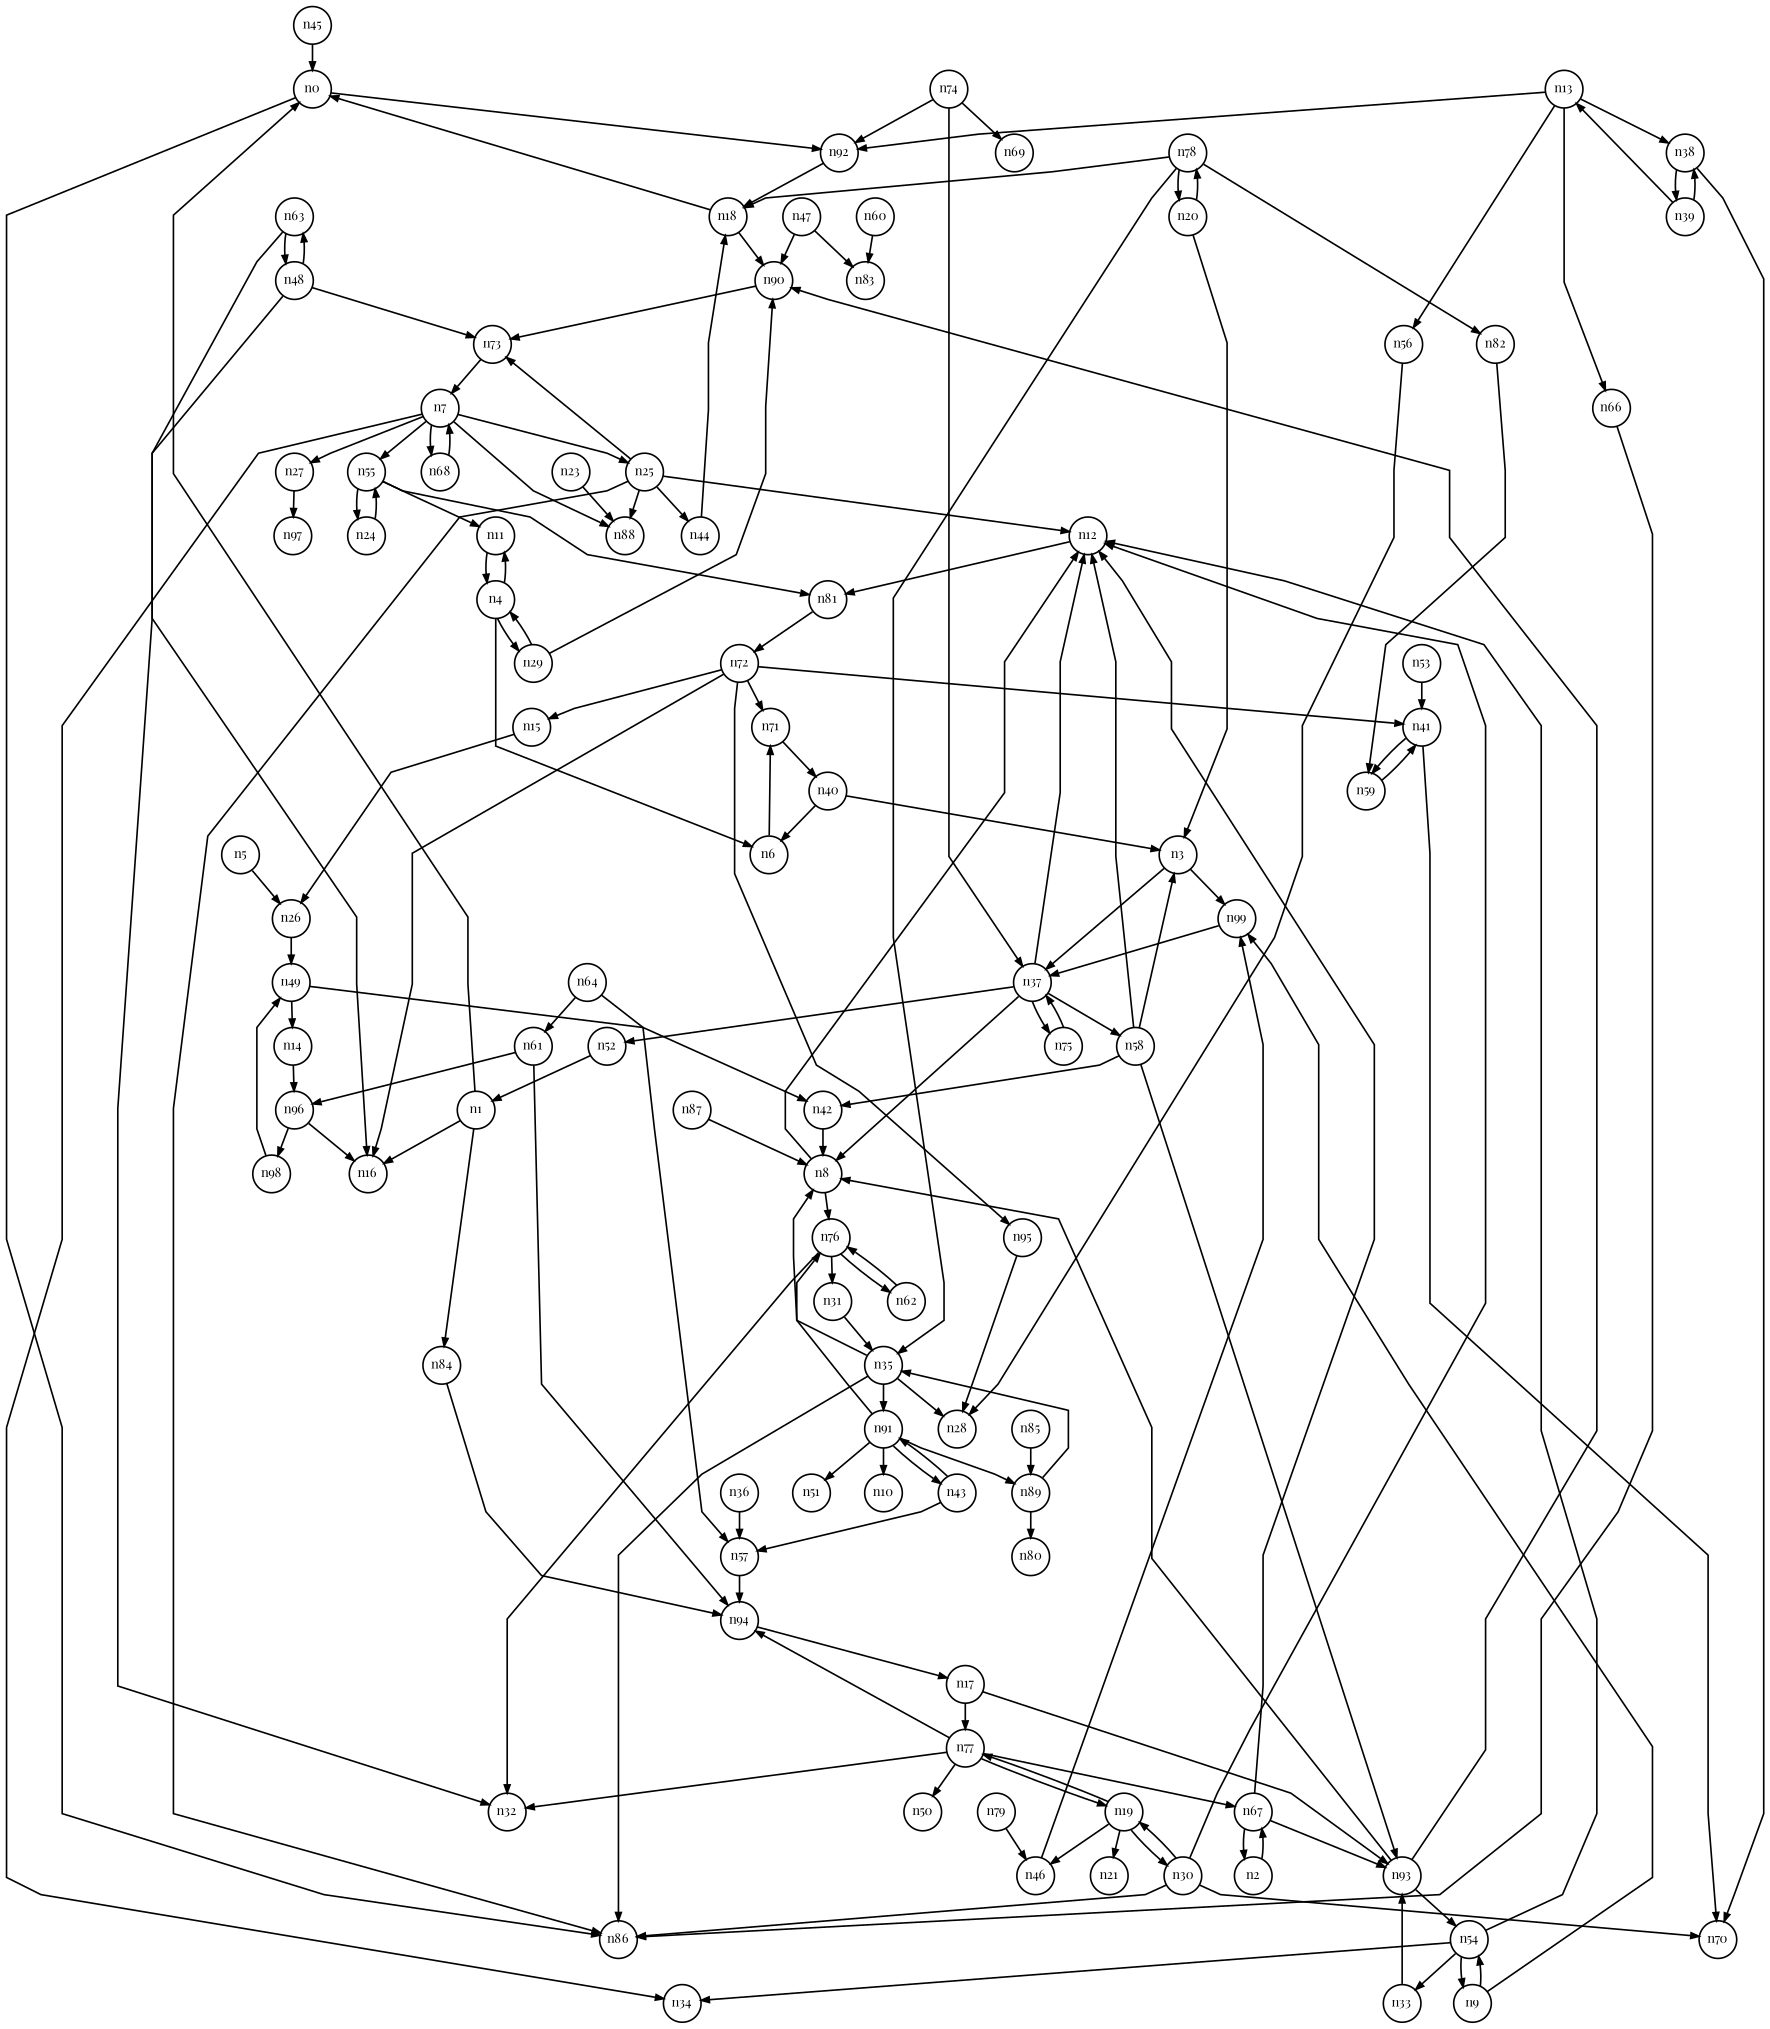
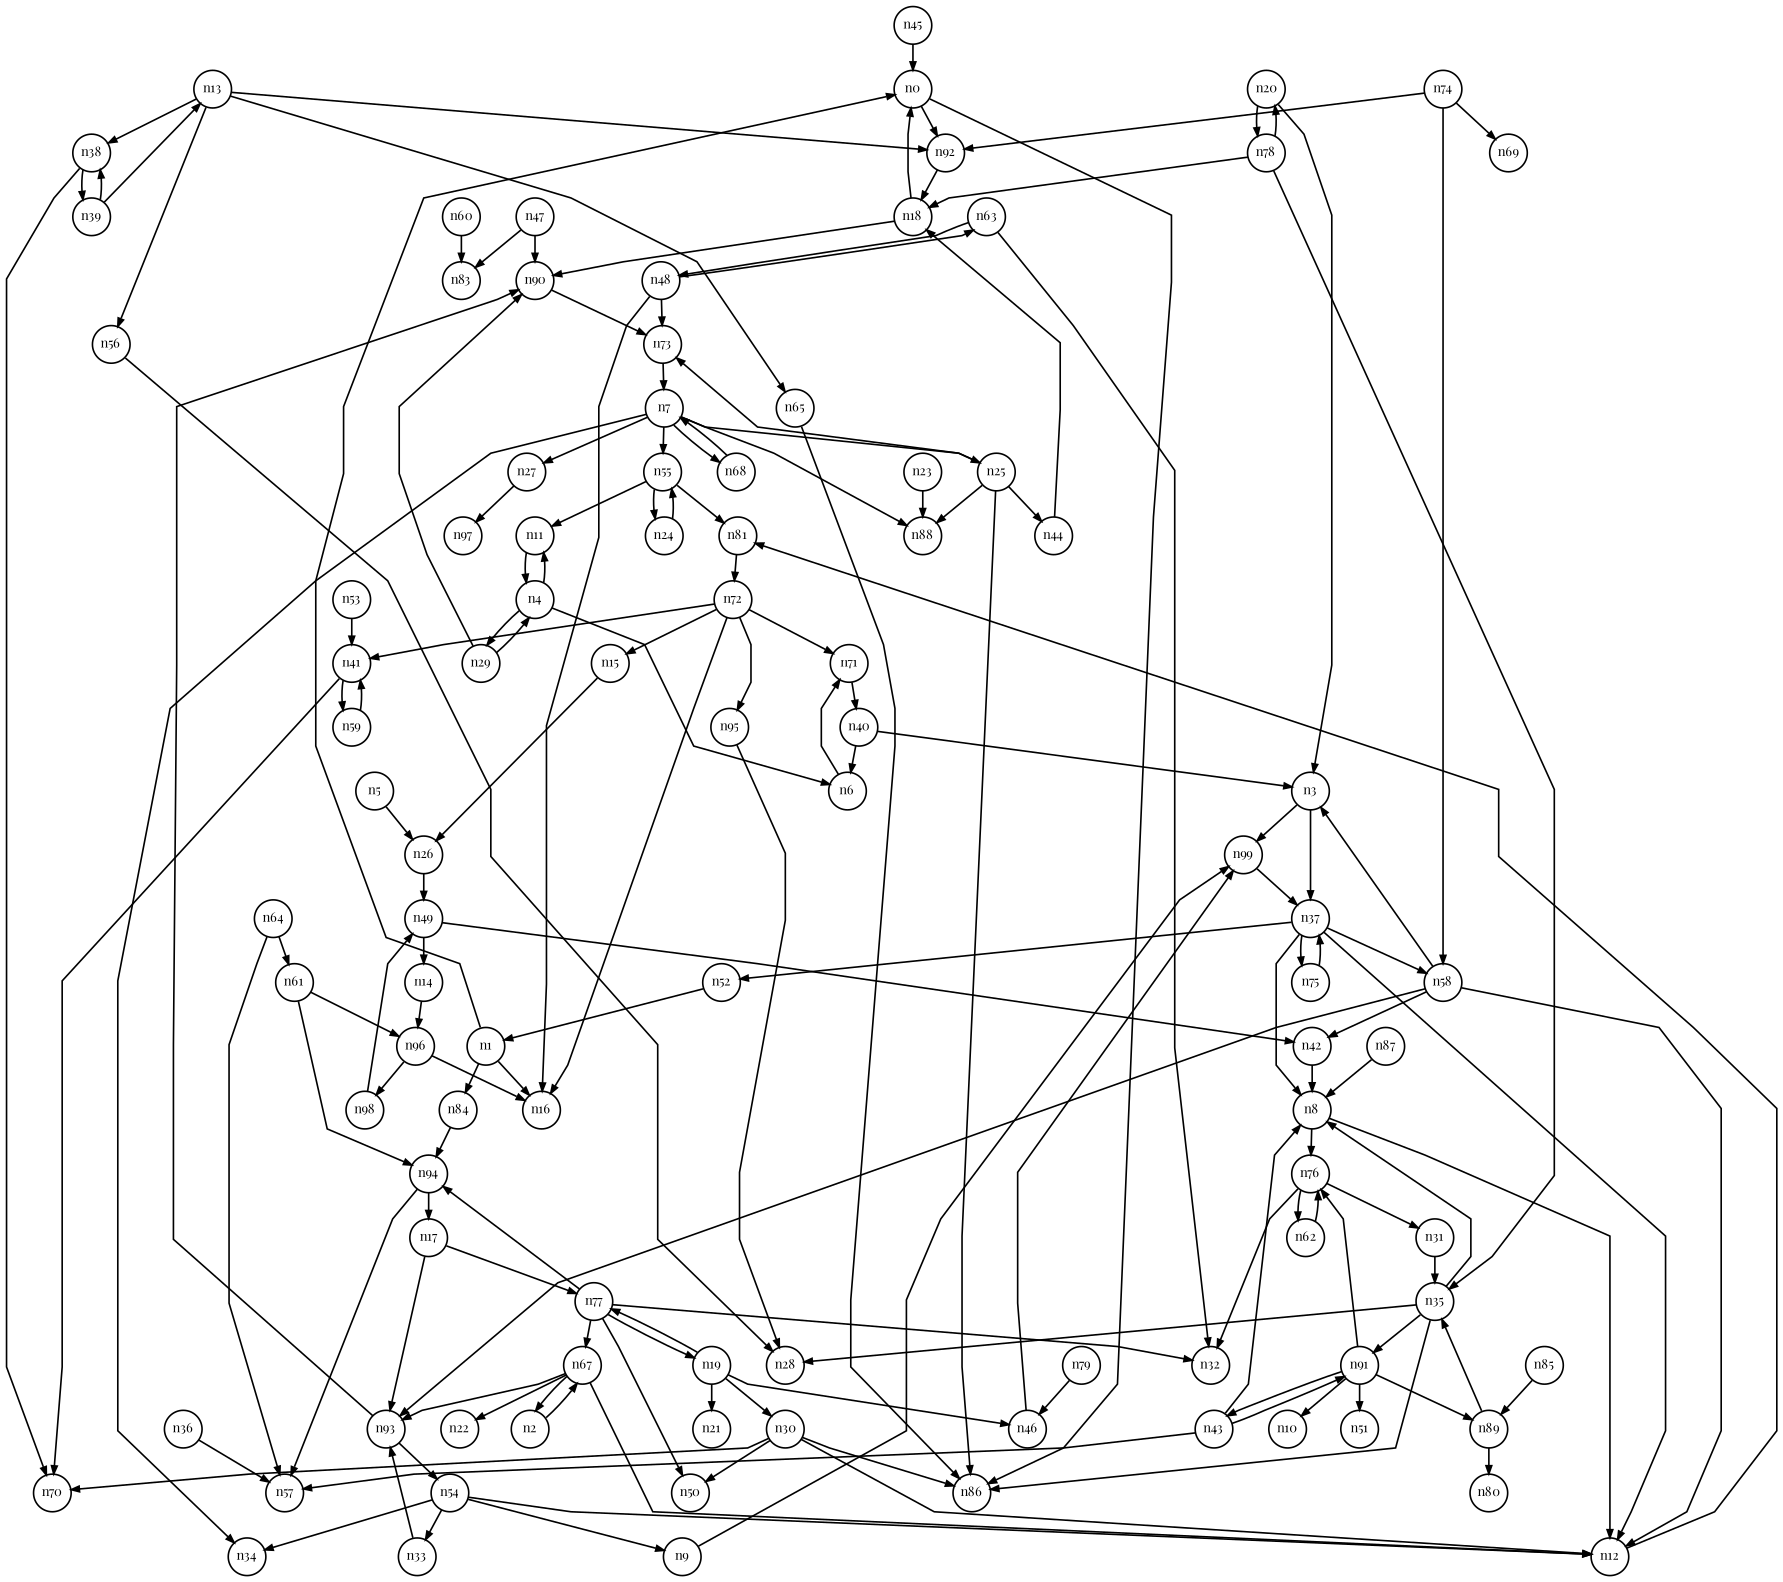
  digraph {
    fontname="Playfair Display"
    fontsize=8
    nodesep=0.22
    nodesize=0.32
    ranksep=0.22
    splines=polyline
    node [fixedsize=shape fontname="Playfair Display" fontsize=8 shape=circle]
    edge [arrowsize=0.5 fontname="Playfair Display"]
    n0 [width=0.32]
    n86 [width=0.32]
    n92 [width=0.32]
    n18 [width=0.32]
    n90 [width=0.32]
    n94 [width=0.32]
    n17 [width=0.32]
    n57 [width=0.32]
    n73 [width=0.32]
    n1 [width=0.32]
    n16 [width=0.32]
    n84 [width=0.32]
    n93 [width=0.32]
    n77 [width=0.32]
    n99 [width=0.32]
    n37 [width=0.32]
    n12 [width=0.32]
    n8 [width=0.32]
    n52 [width=0.32]
    n58 [width=0.32]
    n75 [width=0.32]
    n81 [width=0.32]
    n76 [width=0.32]
    n3 [width=0.32]
    n42 [width=0.32]
    n6 [width=0.32]
    n71 [width=0.32]
    n40 [width=0.32]
    n4 [width=0.32]
    n11 [width=0.32]
    n29 [width=0.32]
    n7 [width=0.32]
    n26 [width=0.32]
    n49 [width=0.32]
    n14 [width=0.32]
    n96 [width=0.32]
    n5 [width=0.32]
    n25 [width=0.32]
    n44 [width=0.32]
    n88 [width=0.32]
    n72 [width=0.32]
    n27 [width=0.32]
    n34 [width=0.32]
    n55 [width=0.32]
    n68 [width=0.32]
    n97 [width=0.32]
    n24 [width=0.32]
    n15 [width=0.32]
    n41 [width=0.32]
    n95 [width=0.32]
    n32 [width=0.32]
    n31 [width=0.32]
    n62 [width=0.32]
    n35 [width=0.32]
    n9 [width=0.32]
    n54 [width=0.32]
    n33 [width=0.32]
    n70 [width=0.32]
    n59 [width=0.32]
    n28 [width=0.32]
    n56 [width=0.32]
    n13 [width=0.32]
-   n66 [width=0.32]
+   n66 [width=0.32 label=n65]
    n38 [width=0.32]
    n39 [width=0.32]
    n19 [width=0.32]
    n50 [width=0.32]
    n67 [width=0.32]
    n21 [width=0.32]
    n30 [width=0.32]
    n46 [width=0.32]
    n2 [width=0.32]
+   n22 [width=0.32]
    n20 [width=0.32]
    n78 [width=0.32]
-   n82 [width=0.32]
    n91 [width=0.32]
    n23 [width=0.32]
    n98 [width=0.32]
    n43 [width=0.32]
    n89 [width=0.32]
    n10 [width=0.32]
    n51 [width=0.32]
    n80 [width=0.32]
    n36 [width=0.32]
    n45 [width=0.32]
    n47 [width=0.32]
    n83 [width=0.32]
    n48 [width=0.32]
    n63 [width=0.32]
    n53 [width=0.32]
    n60 [width=0.32]
    n64 [width=0.32]
    n61 [width=0.32]
    n74 [width=0.32]
    n69 [width=0.32]
    n79 [width=0.32]
    n85 [width=0.32]
    n87 [width=0.32]
    n0 -> n86
    n0 -> n92
    n92 -> n18
    n18 -> n0
    n18 -> n90
    n90 -> n73
    n94 -> n17
-   n57 -> n94
+   n94 -> n57
    n17 -> n93
    n17 -> n77
    n73 -> n7
    n1 -> n0
    n1 -> n16
    n1 -> n84
    n84 -> n94
    n93 -> n90
    n93 -> n54
    n77 -> n94
    n77 -> n32
    n77 -> n19
    n77 -> n50
    n77 -> n67
    n99 -> n37
    n37 -> n12
    n37 -> n8
    n37 -> n52
    n37 -> n58
    n37 -> n75
    n12 -> n81
    n8 -> n12
    n8 -> n76
    n52 -> n1
    n58 -> n93
    n58 -> n12
    n58 -> n3
    n58 -> n42
    n75 -> n37
    n81 -> n72
    n76 -> n32
    n76 -> n31
    n76 -> n62
    n3 -> n99
    n3 -> n37
    n42 -> n8
    n6 -> n71
    n71 -> n40
    n40 -> n3
    n40 -> n6
    n4 -> n6
    n4 -> n11
    n4 -> n29
    n11 -> n4
    n29 -> n90
    n29 -> n4
    n7 -> n25
    n7 -> n88
    n7 -> n27
    n7 -> n34
    n7 -> n55
    n7 -> n68
    n26 -> n49
    n49 -> n42
    n49 -> n14
    n14 -> n96
    n96 -> n16
    n96 -> n98
    n5 -> n26
    n25 -> n86
    n25 -> n73
-   n25 -> n12
    n25 -> n44
    n25 -> n88
    n44 -> n18
    n72 -> n16
    n72 -> n71
    n72 -> n15
    n72 -> n41
    n72 -> n95
    n27 -> n97
    n55 -> n81
    n55 -> n11
    n55 -> n24
    n68 -> n7
    n24 -> n55
    n15 -> n26
    n41 -> n70
    n41 -> n59
    n95 -> n28
    n31 -> n35
    n62 -> n76
    n35 -> n86
    n35 -> n8
    n35 -> n28
    n35 -> n91
    n9 -> n99
-   n9 -> n54
    n54 -> n12
    n54 -> n34
    n54 -> n9
    n54 -> n33
    n33 -> n93
    n59 -> n41
    n56 -> n28
    n13 -> n92
    n13 -> n56
    n13 -> n66
    n13 -> n38
    n66 -> n86
    n38 -> n70
    n38 -> n39
    n39 -> n13
    n39 -> n38
    n19 -> n77
    n19 -> n21
    n19 -> n30
    n19 -> n46
    n67 -> n93
    n67 -> n12
    n67 -> n2
+   n67 -> n22
    n30 -> n86
    n30 -> n12
    n30 -> n70
-   n30 -> n19
+   n30 -> n50
    n46 -> n99
    n2 -> n67
    n20 -> n3
    n20 -> n78
    n78 -> n18
    n78 -> n35
    n78 -> n20
-   n78 -> n82
-   n82 -> n59
    n91 -> n76
    n91 -> n43
    n91 -> n89
    n91 -> n10
    n91 -> n51
    n23 -> n88
    n98 -> n49
    n43 -> n57
-   n93 -> n8
+   n43 -> n8
    n43 -> n91
    n89 -> n35
    n89 -> n80
    n36 -> n57
    n45 -> n0
    n47 -> n90
    n47 -> n83
    n48 -> n73
    n48 -> n16
    n48 -> n63
    n63 -> n32
    n63 -> n48
    n53 -> n41
    n60 -> n83
    n64 -> n57
    n64 -> n61
    n61 -> n94
    n61 -> n96
    n74 -> n92
-   n74 -> n37
+   n74 -> n58
    n74 -> n69
    n79 -> n46
    n85 -> n89
    n87 -> n8
  }
